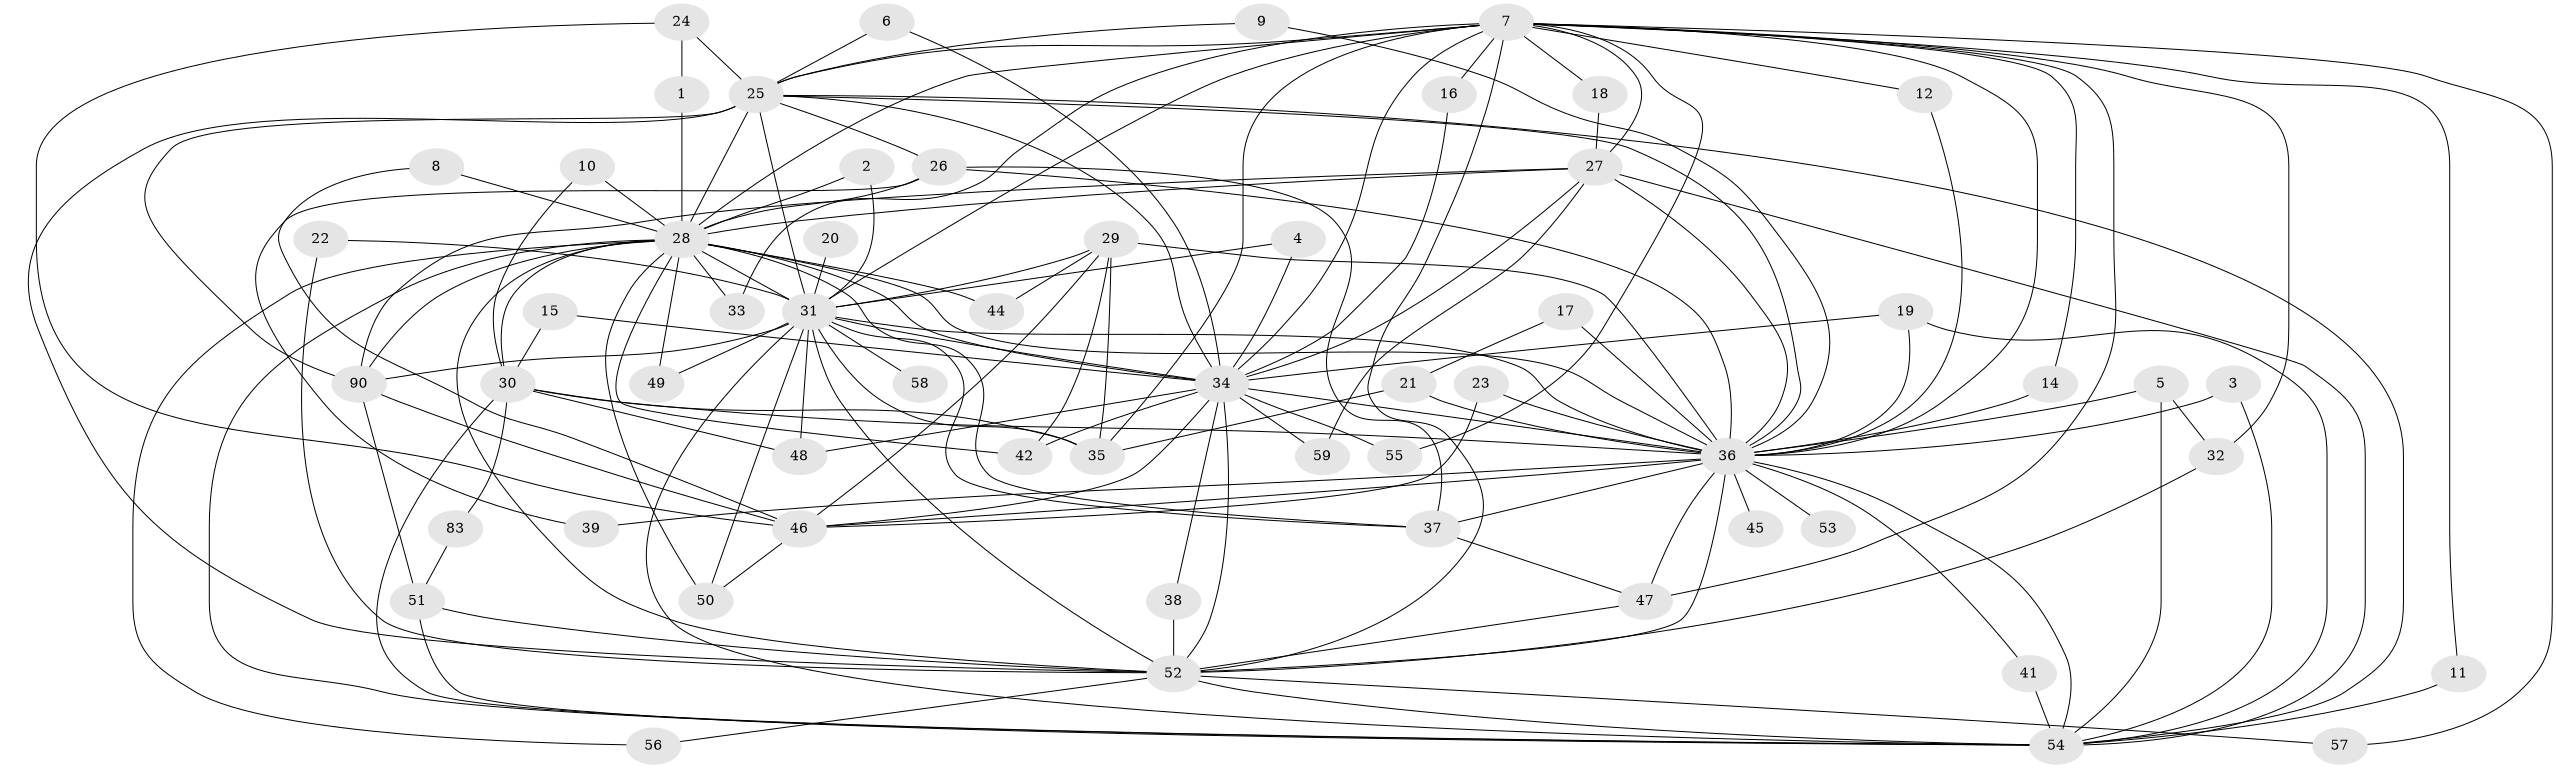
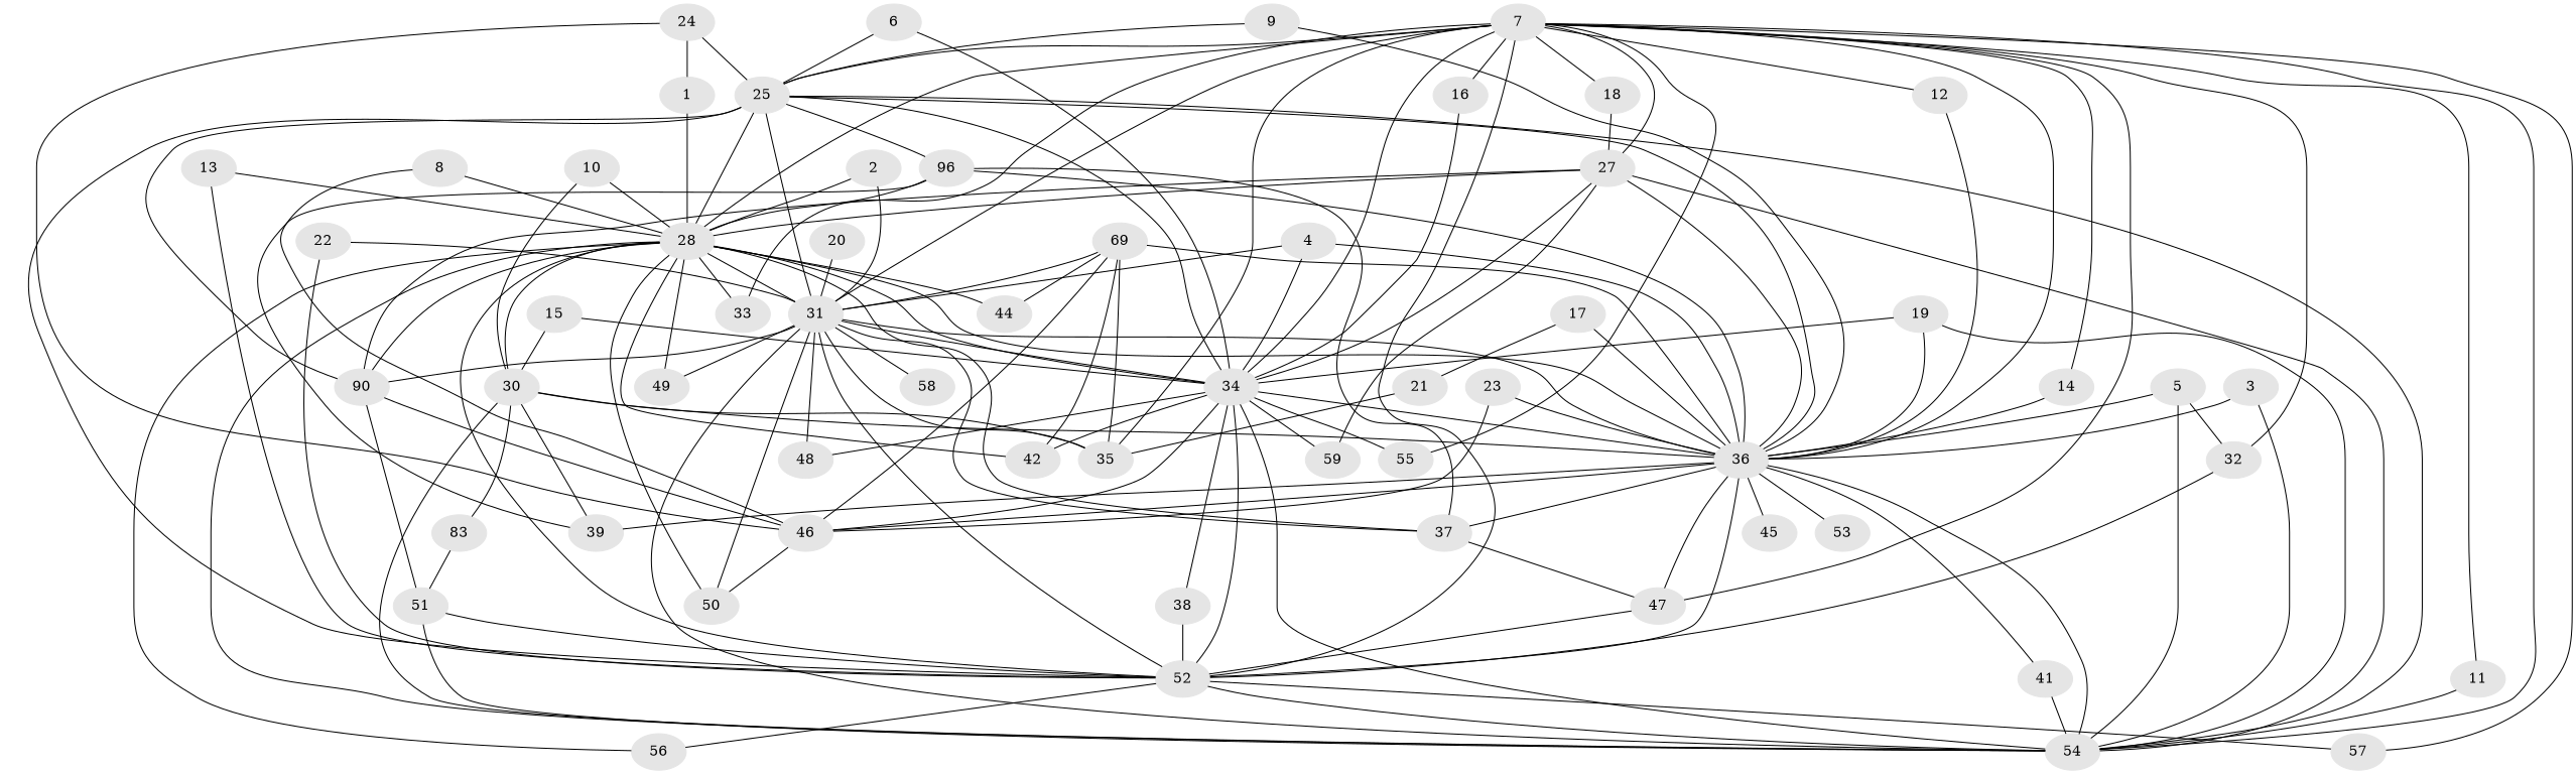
  graph {
    node [color=gray90 style=filled]
    edge [weight=1.0]
    1
    28
    31
    36
    54
    34
    33
    52
    30
    n10 [label=90]
    37
    42
    44
    49
    50
    56
    2
    35
    48
    58
    3
    47
    46
    39
    41
    45
    53
    4
    55
    59
    38
    5
    32
    6
    25
-   26
+   26 [label=96]
    7
    11
    12
    14
    16
    18
    27
    57
    8
    9
    10
    n48 [label=83]
+   13
    15
    17
    21
    19
    20
    22
    23
    24
    51
-   29
+   29 [label=69]
    1 -- 28 [weight=2.0]
    28 -- 31 [weight=2.0]
    28 -- 36 [weight=2.0]
    28 -- 54 [weight=2.0]
    28 -- 34 [weight=2.0]
    28 -- 33
    28 -- 52 [weight=3.0]
    28 -- 30 [weight=3.0]
    28 -- n10 [weight=2.0]
    28 -- 37
    28 -- 42
    28 -- 44
    28 -- 49
    28 -- 50 [weight=2.0]
    28 -- 56
    31 -- 36 [weight=3.0]
    31 -- 54
    31 -- 34 [weight=3.0]
    31 -- 52 [weight=2.0]
    31 -- n10 [weight=2.0]
    31 -- 37
    31 -- 49
    31 -- 50
    31 -- 35
    31 -- 48
    31 -- 58
    36 -- 54
    36 -- 52
    36 -- 37
    36 -- 47 [weight=2.0]
    36 -- 46
    36 -- 39
    36 -- 41
    36 -- 45
    36 -- 53
    34 -- 36
+   34 -- 54
    34 -- 52 [weight=2.0]
    34 -- 42
    34 -- 48
    34 -- 46
    34 -- 55
    34 -- 59
    34 -- 38
    52 -- 54 [weight=2.0]
    52 -- 56
    52 -- 57
    30 -- 36
    30 -- 54
    30 -- 35
-   30 -- 48
+   30 -- 39
    30 -- n48
    n10 -- 46
    n10 -- 51
    37 -- 47
    2 -- 28
    2 -- 31
    3 -- 36
    3 -- 54
    47 -- 52
    46 -- 50
    41 -- 54
    4 -- 31
    4 -- 34
    38 -- 52
    5 -- 36 [weight=2.0]
    5 -- 54
    5 -- 32
    32 -- 52 [weight=2.0]
    6 -- 34
    6 -- 25
    25 -- 28 [weight=3.0]
    25 -- 31
    25 -- 36 [weight=2.0]
    25 -- 54 [weight=2.0]
    25 -- 34
    25 -- 52
    25 -- n10
    25 -- 26
    26 -- 28
    26 -- 36
    26 -- 37 [weight=2.0]
    26 -- 39
    7 -- 28 [weight=5.0]
    7 -- 31 [weight=3.0]
    7 -- 36 [weight=2.0]
+   7 -- 54 [weight=2.0]
    7 -- 34 [weight=2.0]
    7 -- 33
    7 -- 52 [weight=2.0]
    7 -- 35 [weight=2.0]
    7 -- 47 [weight=2.0]
    7 -- 55
    7 -- 32 [weight=2.0]
    7 -- 25 [weight=2.0]
    7 -- 11
    7 -- 12
    7 -- 14
    7 -- 16
    7 -- 18
    7 -- 27
    7 -- 57
    11 -- 54
    12 -- 36
    14 -- 36 [weight=2.0]
    16 -- 34
    18 -- 27
    27 -- 28
    27 -- 36
    27 -- 54
    27 -- 34
    27 -- n10
    27 -- 59
    8 -- 28
    8 -- 46
    9 -- 36
    9 -- 25
    10 -- 28
    10 -- 30
    n48 -- 51
+   13 -- 28
+   13 -- 52
    15 -- 34
    15 -- 30
    17 -- 36
    17 -- 21
-   21 -- 36
+   4 -- 36
    21 -- 35
    19 -- 36
    19 -- 54
    19 -- 34
    20 -- 31
    22 -- 31
    22 -- 52 [weight=2.0]
    23 -- 36
    23 -- 46 [weight=2.0]
    24 -- 1 [weight=2.0]
    24 -- 46
    24 -- 25
    51 -- 54 [weight=2.0]
    51 -- 52
    29 -- 31
    29 -- 36 [weight=2.0]
    29 -- 42
    29 -- 44
    29 -- 35
    29 -- 46 [weight=2.0]
  }
